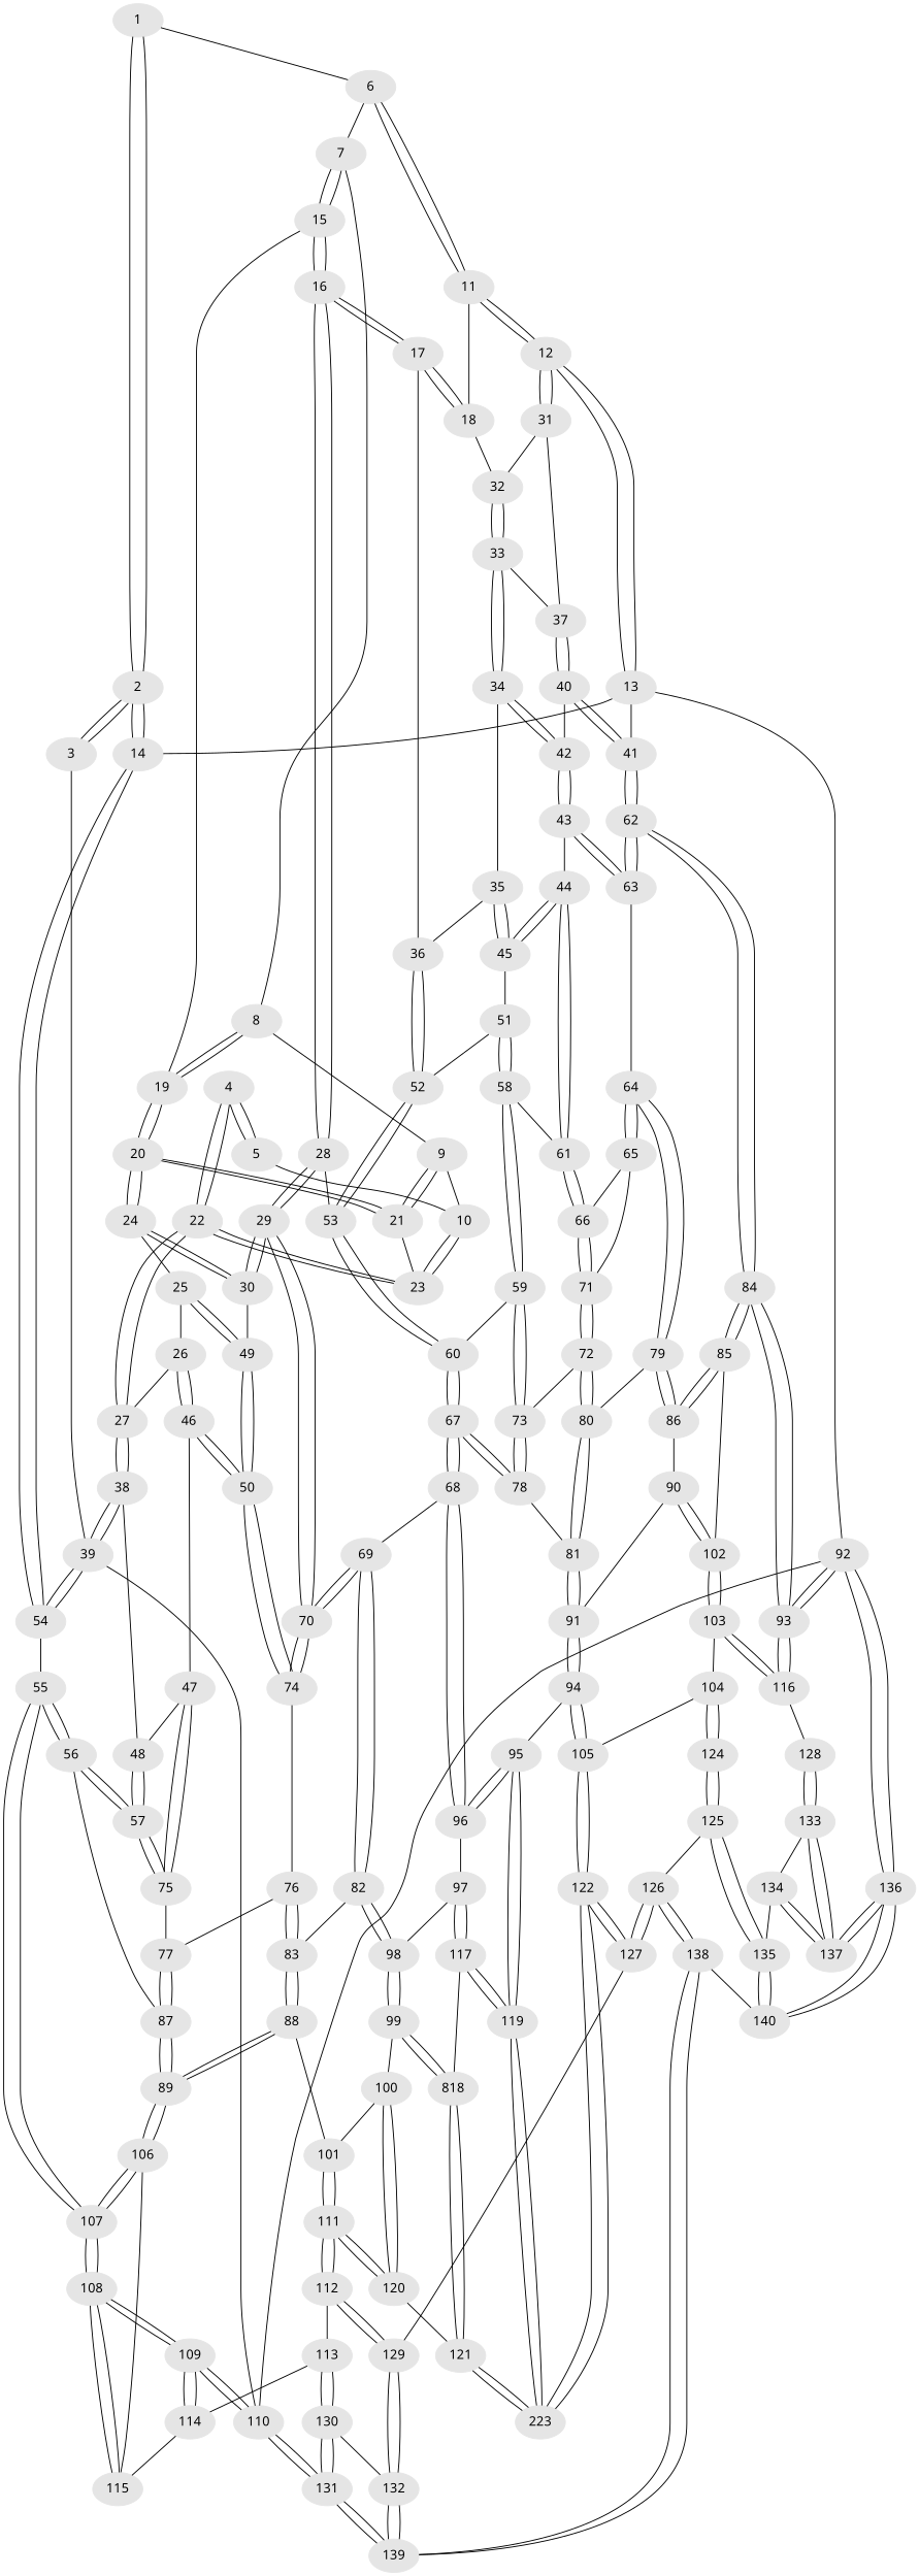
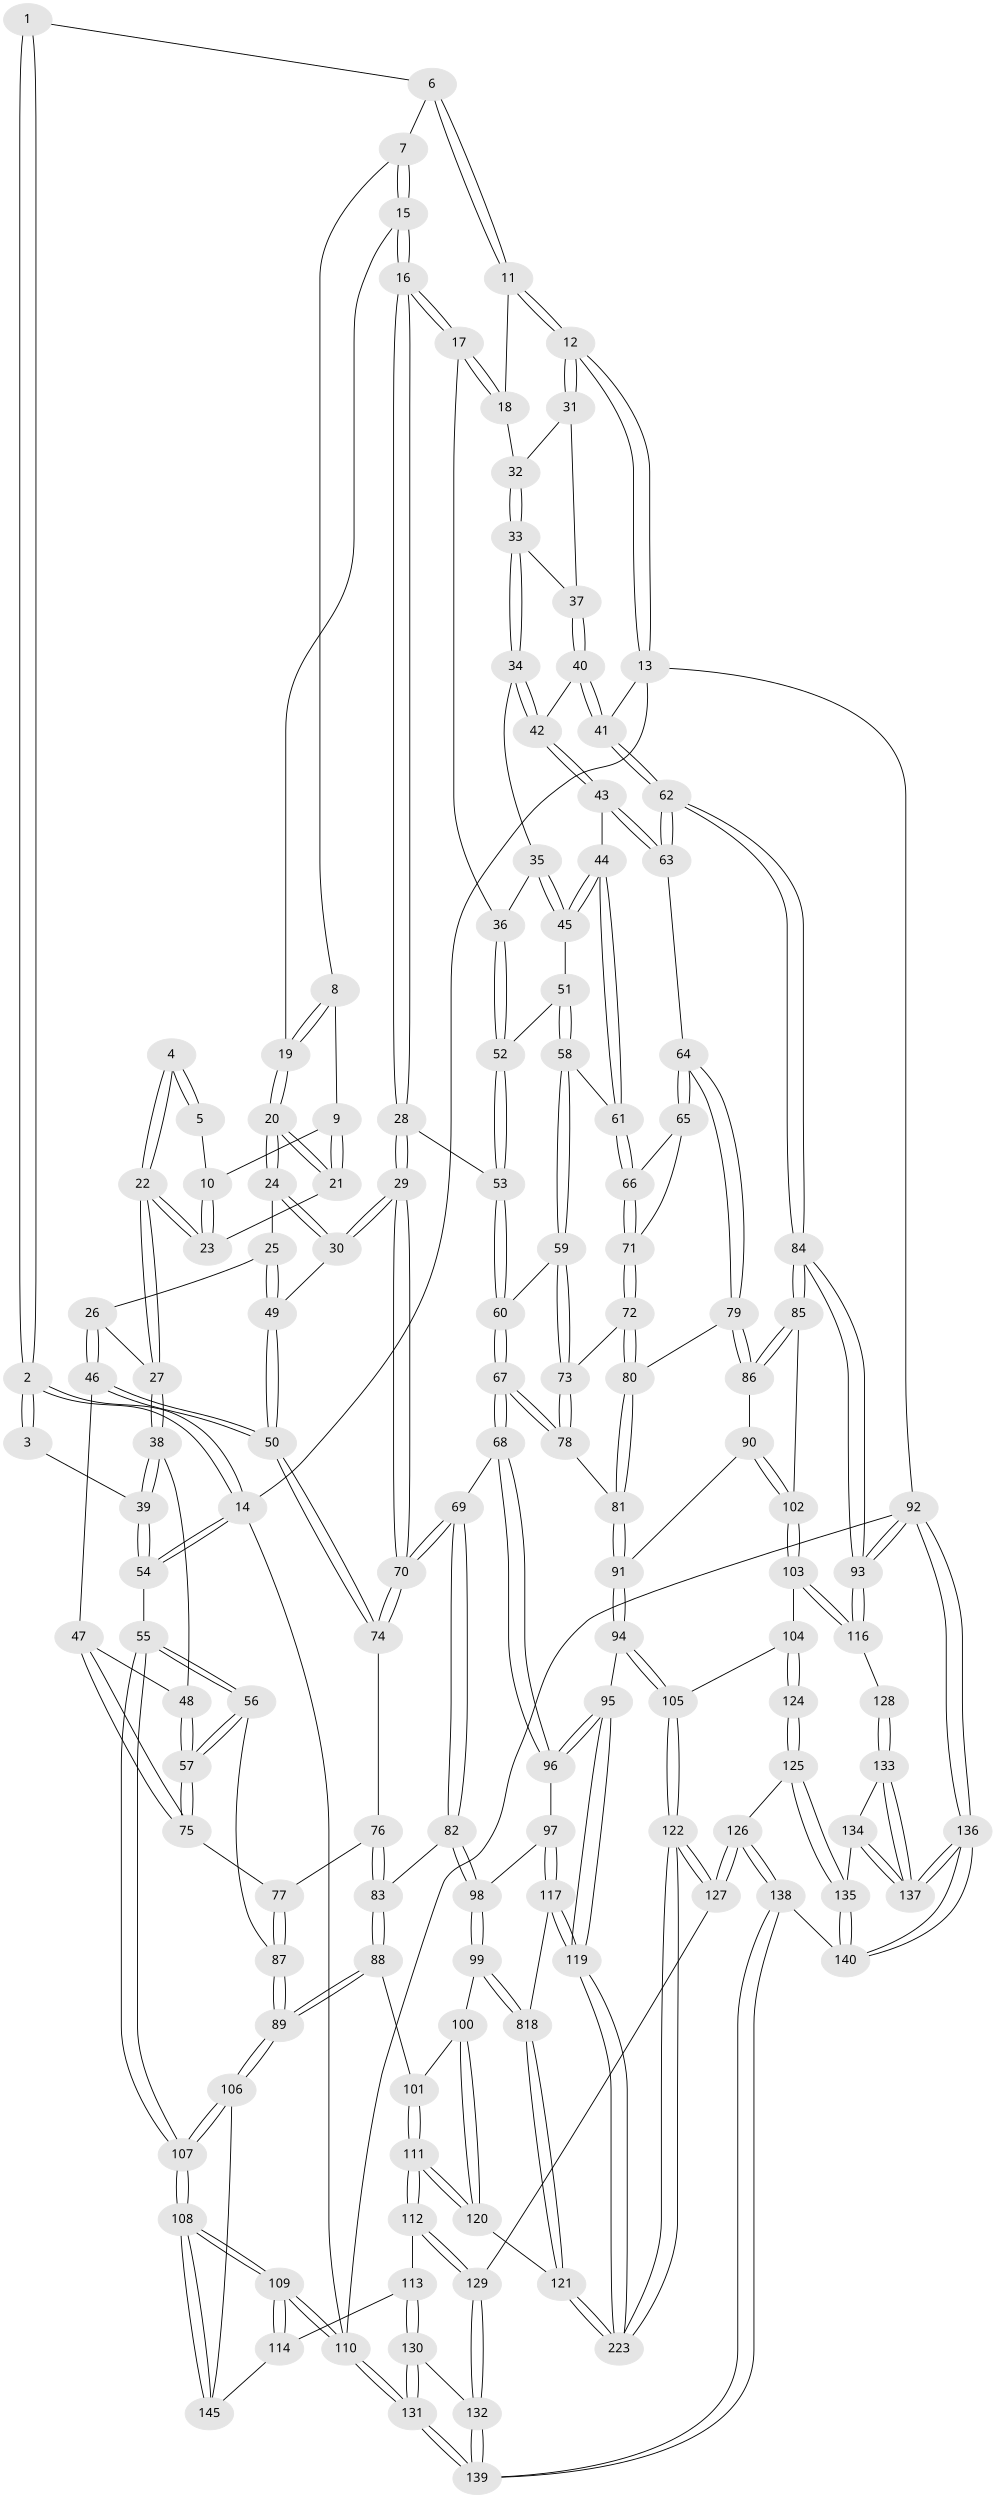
  graph {
    fontname="Noto Sans"
    node [color=gray90 fontname="Noto Sans" style=filled]
    edge [fontname="Noto Sans"]
    1
    2
    6
    3
    14
    7
    11
    39
    54
    110
    4
    5
    22
    10
    23
    27
    8
    15
    12
    18
    9
    19
    16
    21
    20
    13
    31
    32
    41
    92
    37
    62
    93
    136
    55
    131
    17
    28
    36
    29
    53
    52
    33
    24
    25
    30
    38
    26
    49
    46
    50
    47
    48
    70
    60
    74
    40
    34
    35
    42
    45
    43
    51
    57
    63
    84
    44
    61
    64
    66
    58
    75
    77
    76
    59
    67
    56
    107
    87
    108
    89
    73
    78
    68
    71
    85
    65
    79
    80
    86
    72
    69
    96
    81
    82
    97
    83
    98
    88
    91
    90
    94
    99
    101
    102
    116
    103
    106
    111
-   115
+   115 [label=145]
    95
    105
    137
    140
    128
    119
    122
    n118 [label=223]
    117
    n120 [label=818]
    100
    120
    121
    112
    104
    124
    125
    127
    109
    114
    139
    113
    129
    130
    132
    133
    126
    135
    138
    134
    1 -- 2
    1 -- 2
    1 -- 6
    2 -- 3
    2 -- 3
    2 -- 14
    2 -- 14
    6 -- 7
    6 -- 11
    6 -- 11
    3 -- 39
    14 -- 54
    14 -- 54
-   39 -- 110
+   14 -- 110
    7 -- 8
    7 -- 15
    7 -- 15
    11 -- 12
    11 -- 12
    11 -- 18
    39 -- 54
    39 -- 54
    54 -- 55
    110 -- 131
    110 -- 131
    4 -- 5
    4 -- 5
    4 -- 22
    4 -- 22
    5 -- 10
    22 -- 23
    22 -- 23
    22 -- 27
    22 -- 27
    10 -- 23
    10 -- 23
    27 -- 38
    27 -- 38
    8 -- 9
    8 -- 19
    8 -- 19
    15 -- 19
    15 -- 16
    15 -- 16
    12 -- 13
    12 -- 13
    12 -- 31
    12 -- 31
    18 -- 32
    9 -- 10
    9 -- 21
    9 -- 21
    19 -- 20
    19 -- 20
    16 -- 17
    16 -- 17
    16 -- 28
    16 -- 28
    21 -- 23
    20 -- 21
    20 -- 21
    20 -- 24
    20 -- 24
    13 -- 14
    13 -- 41
    13 -- 92
    31 -- 32
    31 -- 37
    32 -- 33
    32 -- 33
    41 -- 62
    41 -- 62
    92 -- 110
    92 -- 93
    92 -- 93
    92 -- 136
    92 -- 136
    37 -- 40
    37 -- 40
    62 -- 63
    62 -- 63
    62 -- 84
    62 -- 84
    93 -- 116
    93 -- 116
    136 -- 137
    136 -- 137
    136 -- 140
    136 -- 140
    55 -- 56
    55 -- 56
    55 -- 107
    55 -- 107
    131 -- 139
    131 -- 139
    17 -- 18
    17 -- 18
    17 -- 36
    28 -- 29
    28 -- 29
    28 -- 53
    36 -- 52
    36 -- 52
    29 -- 30
    29 -- 30
    29 -- 70
    29 -- 70
    53 -- 60
    53 -- 60
    52 -- 53
    52 -- 53
    33 -- 37
    33 -- 34
    33 -- 34
    24 -- 25
    24 -- 30
    24 -- 30
    25 -- 26
    25 -- 49
    25 -- 49
    30 -- 49
    38 -- 39
    38 -- 39
    38 -- 48
    26 -- 27
    26 -- 46
    26 -- 46
    49 -- 50
    49 -- 50
    46 -- 50
    46 -- 50
    46 -- 47
    50 -- 74
    50 -- 74
    47 -- 48
    47 -- 75
    47 -- 75
    48 -- 57
    48 -- 57
    70 -- 74
    70 -- 74
    60 -- 67
    60 -- 67
    74 -- 76
    40 -- 41
    40 -- 41
    40 -- 42
    34 -- 35
    34 -- 42
    34 -- 42
    35 -- 36
    35 -- 45
    35 -- 45
    42 -- 43
    42 -- 43
    45 -- 51
    43 -- 63
    43 -- 63
    43 -- 44
    51 -- 52
    51 -- 58
    51 -- 58
    57 -- 75
    57 -- 75
    63 -- 64
    84 -- 93
    84 -- 93
    84 -- 85
    84 -- 85
    44 -- 45
    44 -- 45
    44 -- 61
    44 -- 61
    61 -- 66
    61 -- 66
    64 -- 65
    64 -- 65
    64 -- 79
    64 -- 79
    66 -- 71
    66 -- 71
    58 -- 61
    58 -- 59
    58 -- 59
    75 -- 77
    77 -- 87
    77 -- 87
    76 -- 77
    76 -- 83
    76 -- 83
    59 -- 60
    59 -- 73
    59 -- 73
    67 -- 78
    67 -- 78
    67 -- 68
    67 -- 68
    56 -- 57
    56 -- 57
    56 -- 87
    107 -- 108
    107 -- 108
    87 -- 89
    87 -- 89
    108 -- 115
    108 -- 115
    108 -- 109
    108 -- 109
    89 -- 106
    89 -- 106
    73 -- 78
    73 -- 78
    78 -- 81
    68 -- 69
    68 -- 96
    68 -- 96
    71 -- 72
    71 -- 72
    85 -- 86
    85 -- 86
    85 -- 102
    65 -- 66
    65 -- 71
    79 -- 80
    79 -- 86
    79 -- 86
    80 -- 81
    80 -- 81
    86 -- 90
    72 -- 73
    72 -- 80
    72 -- 80
    69 -- 70
    69 -- 70
    69 -- 82
    69 -- 82
    96 -- 97
    81 -- 91
    81 -- 91
    82 -- 83
    82 -- 98
    82 -- 98
    97 -- 98
    97 -- 117
    97 -- 117
    83 -- 88
    83 -- 88
    98 -- 99
    98 -- 99
    88 -- 89
    88 -- 89
    88 -- 101
    91 -- 94
    91 -- 94
    90 -- 91
    90 -- 102
    90 -- 102
    94 -- 95
    94 -- 105
    94 -- 105
    99 -- n120
    99 -- n120
    99 -- 100
    101 -- 111
    101 -- 111
    102 -- 103
    102 -- 103
    116 -- 128
    103 -- 116
    103 -- 116
    103 -- 104
    106 -- 107
    106 -- 107
    106 -- 115
    111 -- 120
    111 -- 120
    111 -- 112
    111 -- 112
    95 -- 96
    95 -- 96
    95 -- 119
    95 -- 119
    105 -- 122
    105 -- 122
    128 -- 133
    128 -- 133
    119 -- n118
    119 -- n118
    122 -- n118
    122 -- n118
    122 -- 127
    122 -- 127
    117 -- 119
    117 -- 119
    117 -- n120
    n120 -- 121
    n120 -- 121
    100 -- 101
    100 -- 120
    100 -- 120
    120 -- 121
    121 -- n118
    121 -- n118
    112 -- 113
    112 -- 129
    112 -- 129
    104 -- 105
    104 -- 124
    104 -- 124
    124 -- 125
    124 -- 125
    125 -- 126
    125 -- 135
    125 -- 135
    127 -- 129
    109 -- 110
    109 -- 110
    109 -- 114
    109 -- 114
    114 -- 115
    113 -- 114
    113 -- 130
    113 -- 130
    129 -- 132
    129 -- 132
    130 -- 131
    130 -- 131
    130 -- 132
    132 -- 139
    132 -- 139
    133 -- 137
    133 -- 137
    133 -- 134
    126 -- 127
    126 -- 127
    126 -- 138
    126 -- 138
    135 -- 140
    135 -- 140
    138 -- 140
    138 -- 139
    138 -- 139
    134 -- 137
    134 -- 137
    134 -- 135
  }
